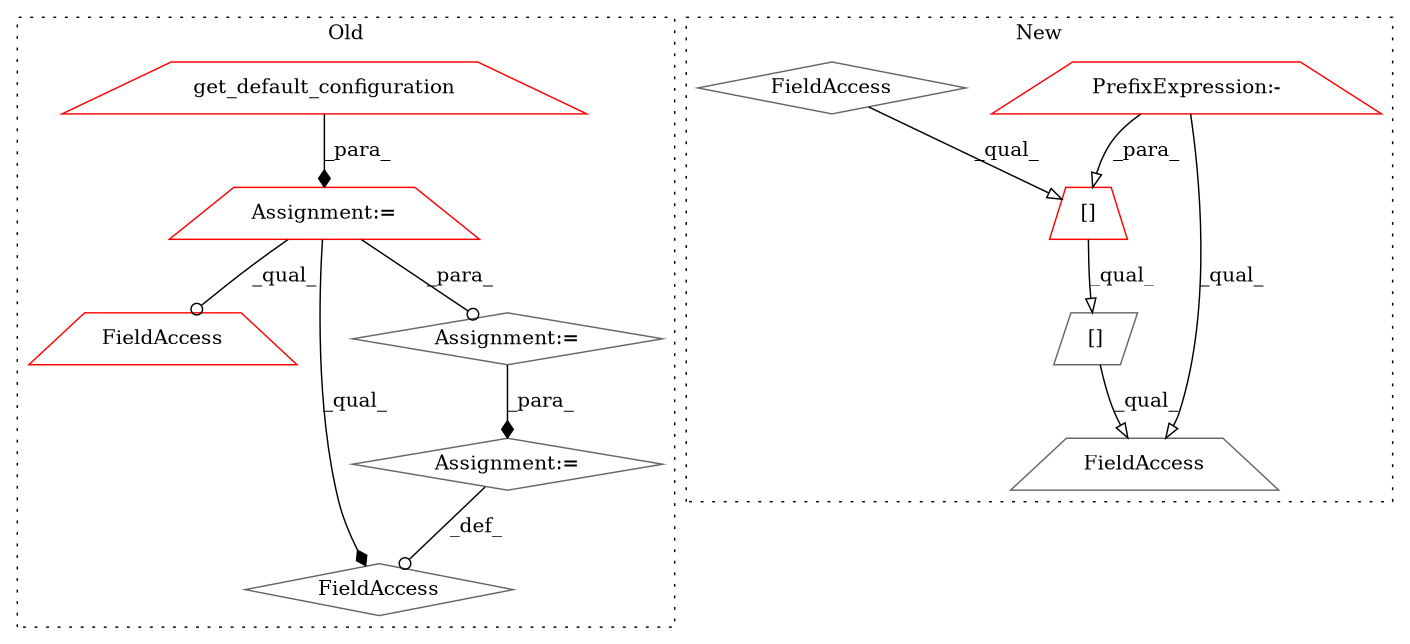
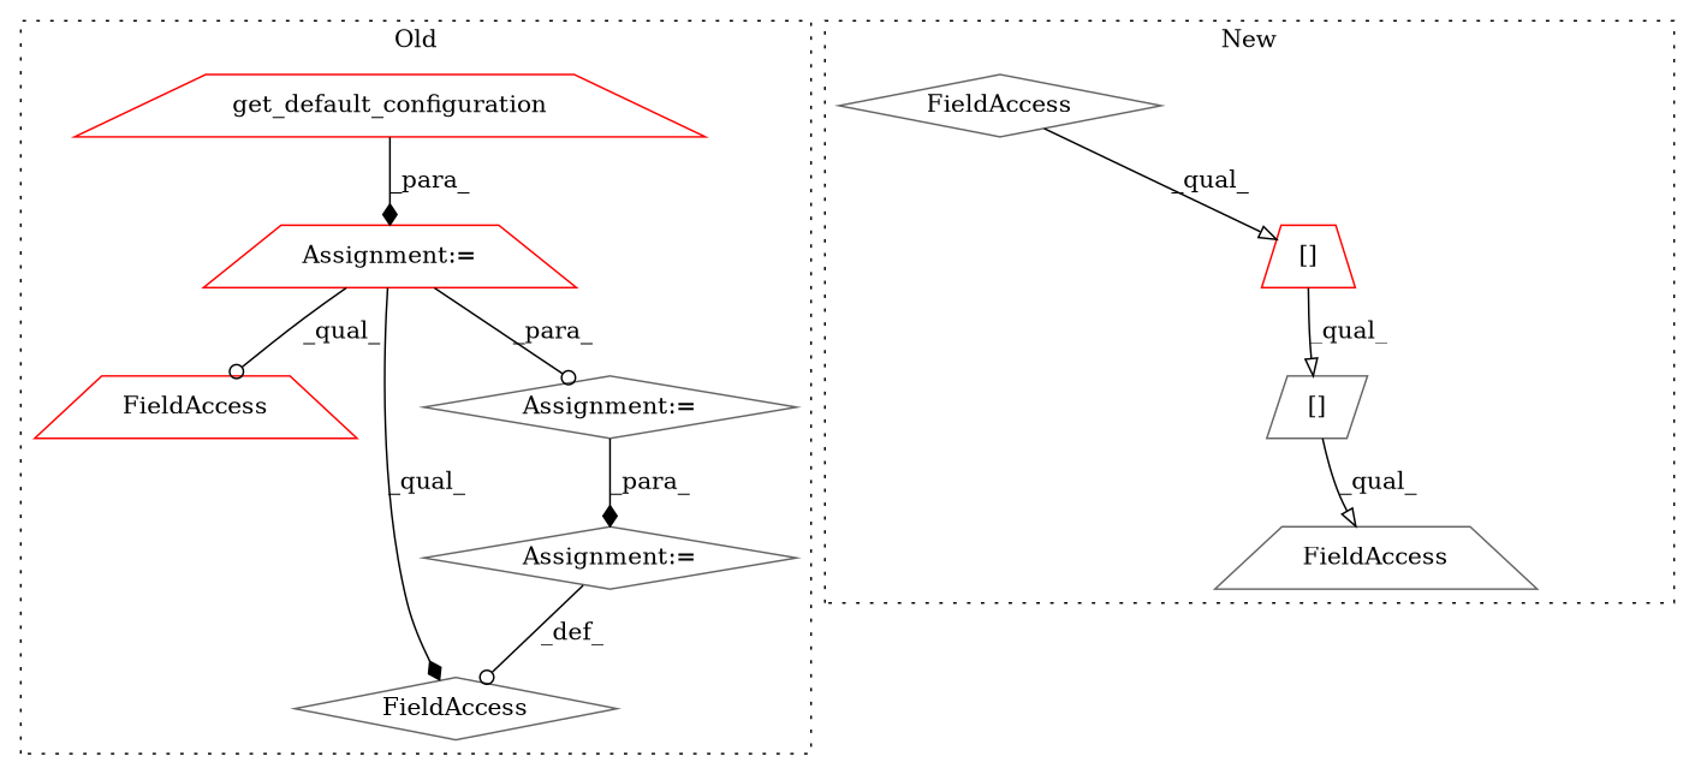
  digraph {
    node [a=22 color=gray40 l=1 s=19188 shape=trapezium]
    edge [arrowhead=onormal]
    n1 [a=32 color=red l=27 label=get_default_configuration s=19399]
    n2 [color=red l=13 label=FieldAccess s=19700]
    n3 [a=7 color=red label="Assignment:=" s=19395]
    n4 [l=13 label=FieldAccess s=20469 shape=diamond]
    n5 [a=7 label="Assignment:=" s=20482 shape=diamond]
    n6 [a=7 label="Assignment:=" s=19733 shape=diamond]
    n7 [a=2 l="14,1" label="[]" s="19188,19203" shape=parallelogram]
-   n8 [a=38 color=red label="PrefixExpression:-" s=19198]
    n9 [a=2 color=red l="10,1" label="[]" s="19188,19200"]
    n10 [l=9 label=FieldAccess shape=diamond]
    n11 [l=30 label=FieldAccess]
    subgraph cluster_1 {
      label=Old
      style=dotted
      n1
      n2
      n3
      n4
      n5
      n6
    }
    subgraph cluster_2 {
      label=New
      style=dotted
      n7
-     n8
      n9
      n10
      n11
    }
    n1 -> n3 [arrowhead=diamond label=_para_]
    n3 -> n2 [arrowhead=odot label=_qual_]
    n3 -> n4 [arrowhead=diamond label=_qual_]
    n3 -> n6 [arrowhead=odot label=_para_]
    n5 -> n4 [arrowhead=odot label=_def_]
    n6 -> n5 [arrowhead=diamond label=_para_]
    n7 -> n11 [label=_qual_]
-   n8 -> n9 [label=_para_]
-   n8 -> n11 [label=_qual_]
    n9 -> n7 [label=_qual_]
    n10 -> n9 [label=_qual_]
  }
